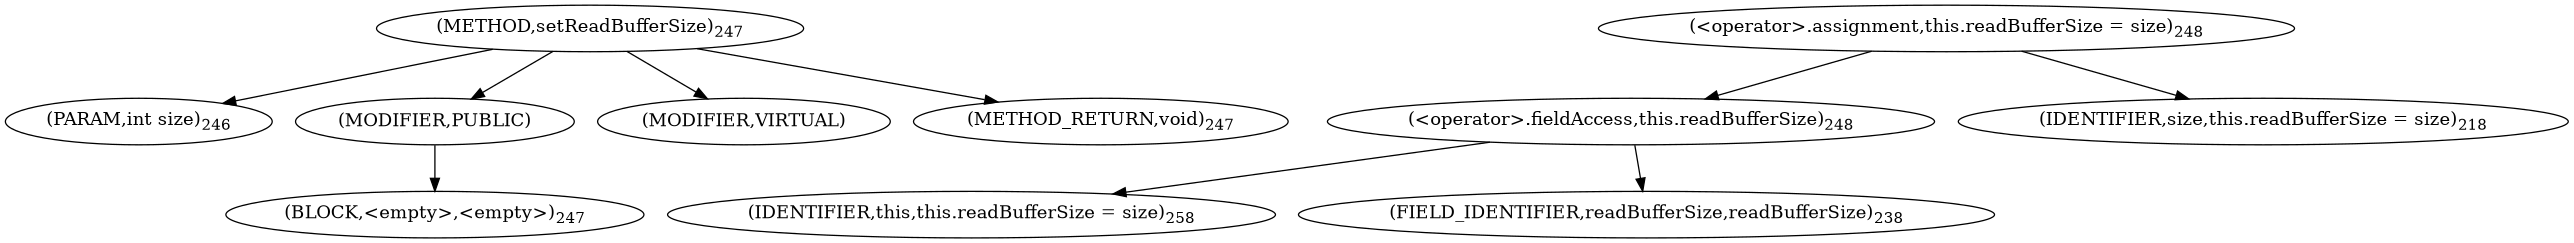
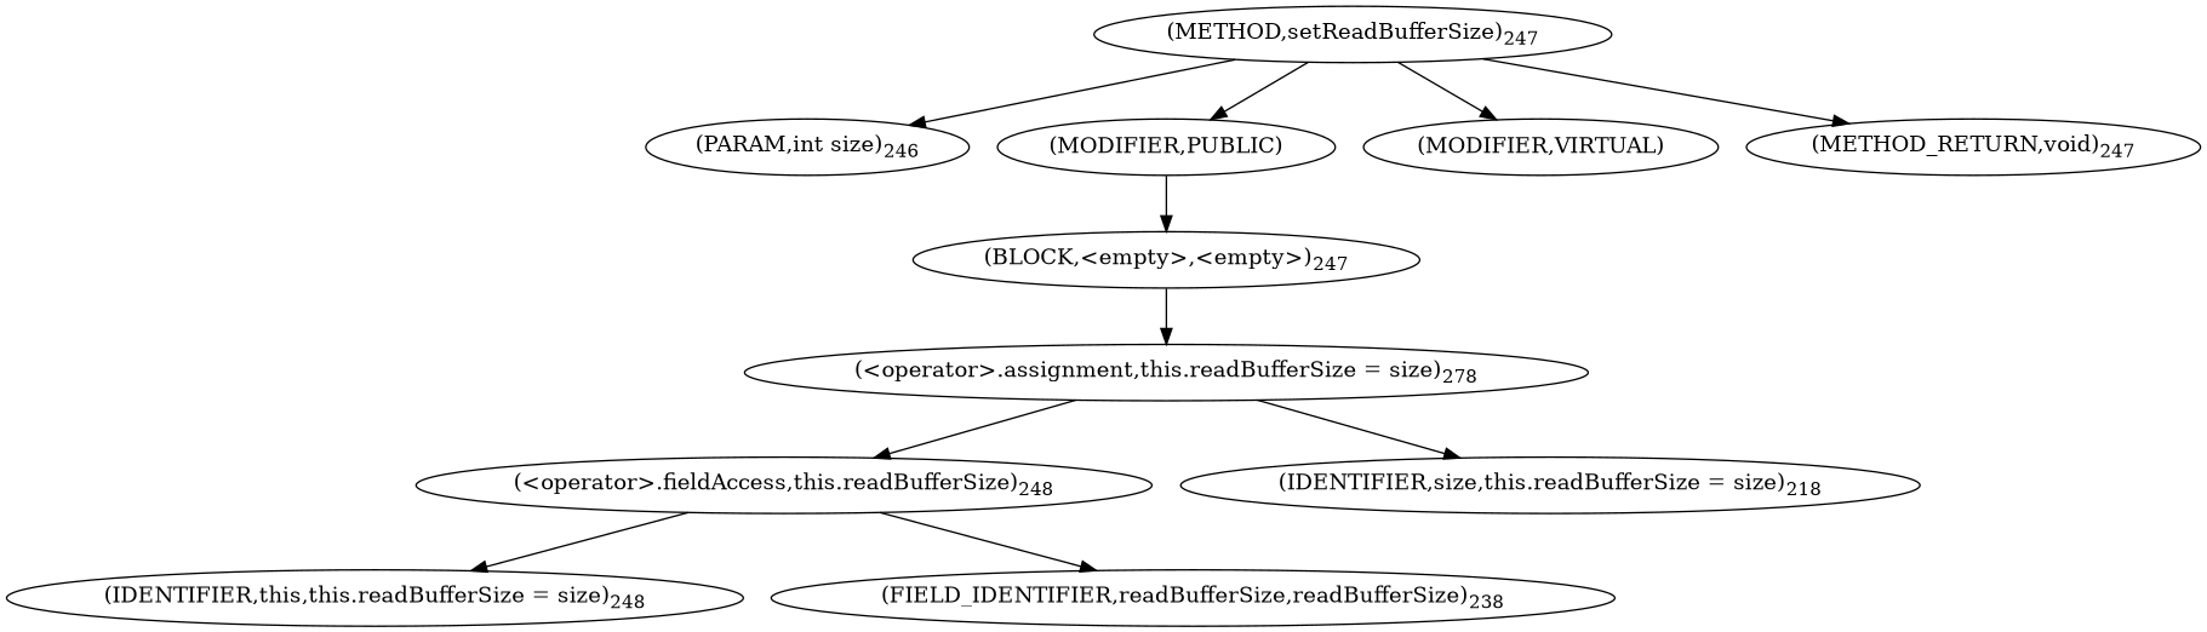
  digraph {
    n1 [label=<(METHOD,setReadBufferSize)<SUB>247</SUB>>]
    n2 [label=<(PARAM,int size)<SUB>246</SUB>>]
    n3 [label=<(MODIFIER,PUBLIC)>]
    n4 [label=<(MODIFIER,VIRTUAL)>]
    n5 [label=<(METHOD_RETURN,void)<SUB>247</SUB>>]
    n6 [label=<(BLOCK,&lt;empty&gt;,&lt;empty&gt;)<SUB>247</SUB>>]
-   n7 [label=<(&lt;operator&gt;.assignment,this.readBufferSize = size)<SUB>248</SUB>>]
+   n7 [label=<(&lt;operator&gt;.assignment,this.readBufferSize = size)<SUB>278</SUB>>]
    n8 [label=<(&lt;operator&gt;.fieldAccess,this.readBufferSize)<SUB>248</SUB>>]
    n9 [label=<(IDENTIFIER,size,this.readBufferSize = size)<SUB>218</SUB>>]
-   n10 [label=<(IDENTIFIER,this,this.readBufferSize = size)<SUB>258</SUB>>]
+   n10 [label=<(IDENTIFIER,this,this.readBufferSize = size)<SUB>248</SUB>>]
    n11 [label=<(FIELD_IDENTIFIER,readBufferSize,readBufferSize)<SUB>238</SUB>>]
    n1 -> n2
    n1 -> n3
    n1 -> n4
    n1 -> n5
    n3 -> n6
+   n6 -> n7
    n7 -> n8
    n7 -> n9
    n8 -> n10
    n8 -> n11
  }
